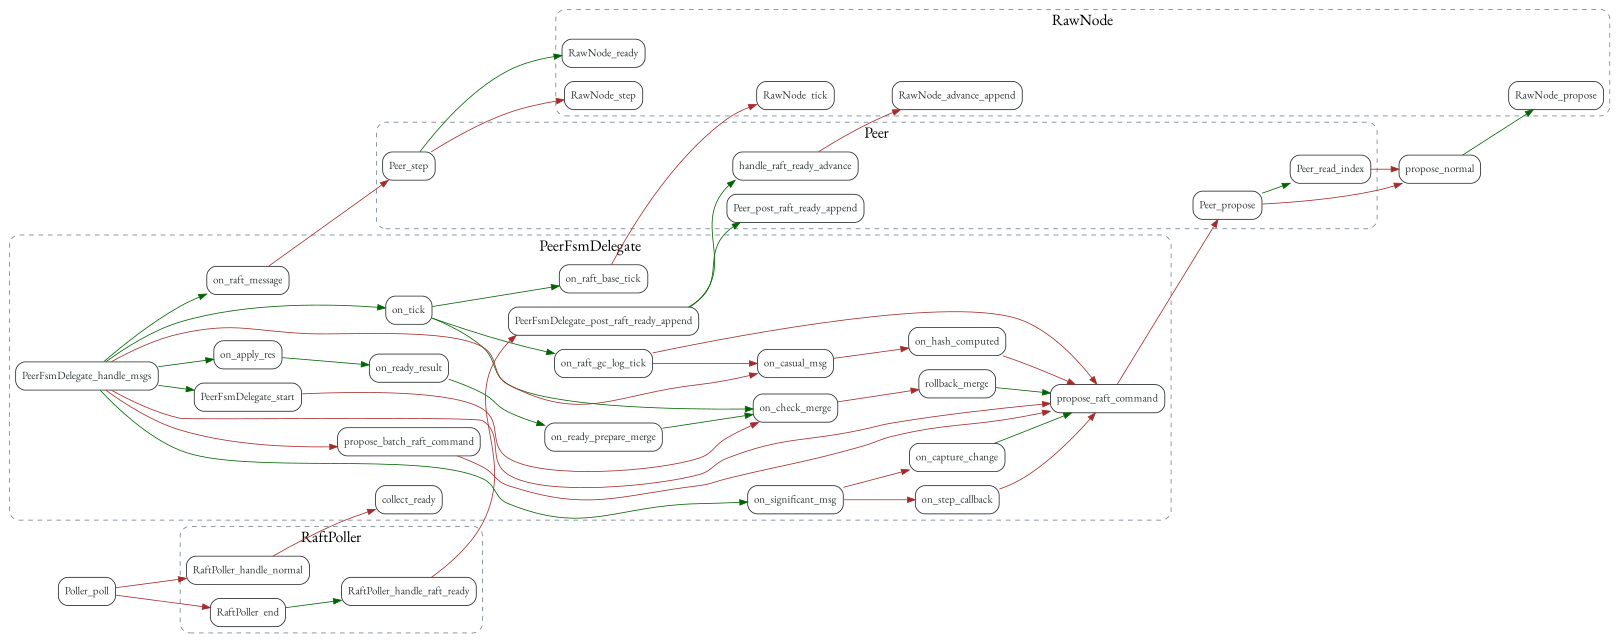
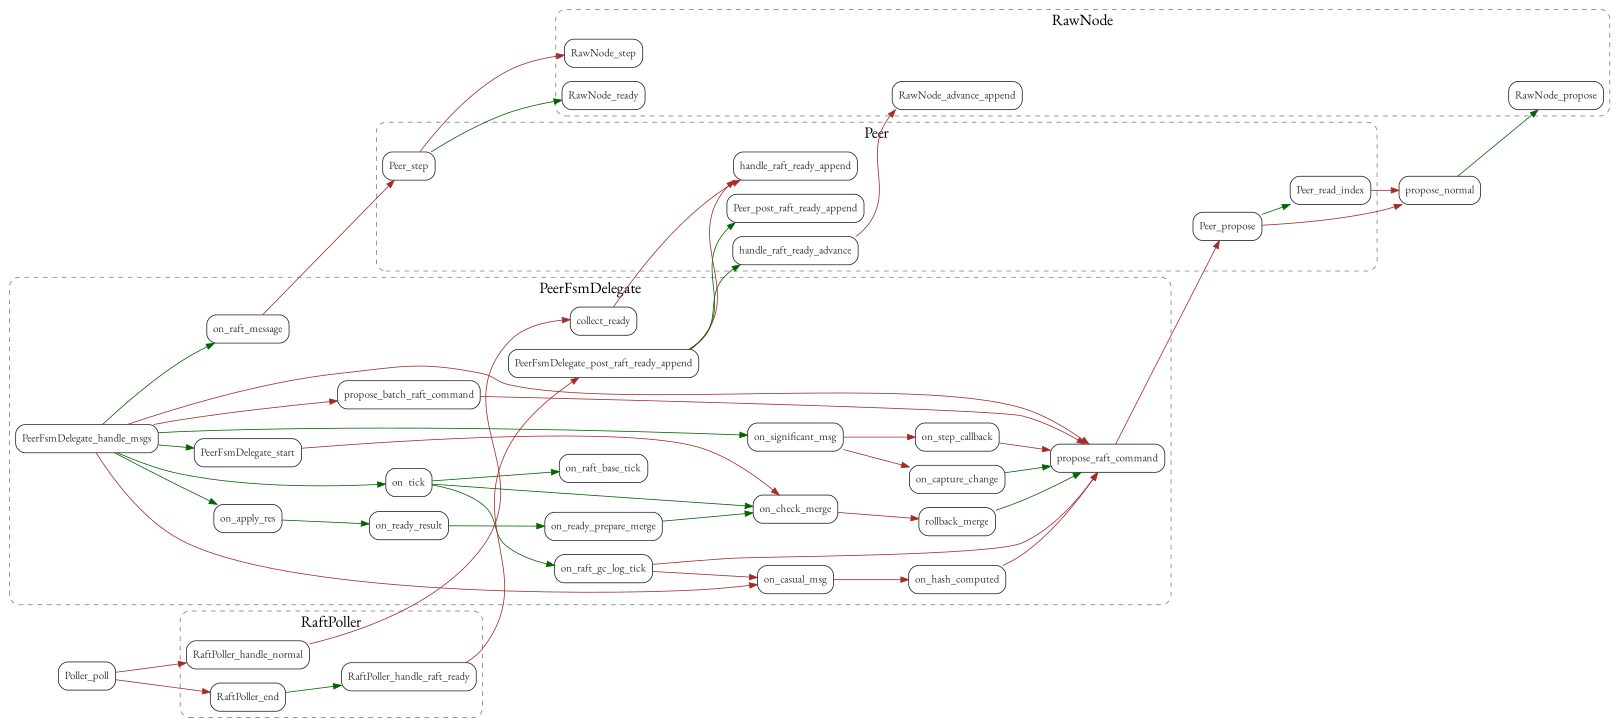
  digraph {
    fontname="EB Garamond"
    newrank=true
    rankdir=LR
    node [color="#1c2123" fontcolor="#2f3638" fontname="EB Garamond" shape=box style=rounded]
    edge [color=brown fontname="EB Garamond"]
-   RawNode_tick
    RawNode_propose
    RawNode_step
    RawNode_ready
    RawNode_advance_append
    Peer_step
    Peer_propose
    Peer_read_index
    Peer_post_raft_ready_append
+   handle_raft_ready_append
    handle_raft_ready_advance
    on_raft_base_tick
    on_tick
    on_check_merge
    on_raft_gc_log_tick
    on_hash_computed
    on_casual_msg
    on_ready_result
    on_apply_res
    on_ready_prepare_merge
    on_significant_msg
    n22 [label=on_step_callback]
    on_capture_change
    on_raft_message
    rollback_merge
    propose_batch_raft_command
    propose_raft_command
    PeerFsmDelegate_start
    PeerFsmDelegate_handle_msgs
    PeerFsmDelegate_post_raft_ready_append
    collect_ready
    RaftPoller_handle_normal
    RaftPoller_handle_raft_ready
    RaftPoller_end
    propose_normal
    Poller_poll
    subgraph cluster_1 {
      color=slategrey
      fontsize=20
      label=RawNode
      style="rounded,dashed"
-     RawNode_tick
      RawNode_propose
      RawNode_step
      RawNode_ready
      RawNode_advance_append
    }
    subgraph cluster_2 {
      color=slategrey
      fontsize=20
      label=Peer
      style="rounded,dashed"
      Peer_step
      Peer_propose
      Peer_read_index
      Peer_post_raft_ready_append
+     handle_raft_ready_append
      handle_raft_ready_advance
    }
    subgraph cluster_3 {
      color=slategrey
      fontsize=20
      label=PeerFsmDelegate
      style="rounded,dashed"
      on_raft_base_tick
      on_tick
      on_check_merge
      on_raft_gc_log_tick
      on_hash_computed
      on_casual_msg
      on_ready_result
      on_apply_res
      on_ready_prepare_merge
      on_significant_msg
      n22
      on_capture_change
      on_raft_message
      rollback_merge
      propose_batch_raft_command
      propose_raft_command
      PeerFsmDelegate_start
      PeerFsmDelegate_handle_msgs
      PeerFsmDelegate_post_raft_ready_append
      collect_ready
    }
    subgraph cluster_4 {
      color=slategrey
      fontsize=20
      label=RaftPoller
      style="rounded,dashed"
      RaftPoller_handle_normal
      RaftPoller_handle_raft_ready
      RaftPoller_end
    }
    Peer_step -> RawNode_step
    Peer_step -> RawNode_ready [color=darkgreen]
    Peer_propose -> Peer_read_index [color=darkgreen]
    Peer_propose -> propose_normal
    Peer_read_index -> propose_normal
    handle_raft_ready_advance -> RawNode_advance_append
-   on_raft_base_tick -> RawNode_tick
    on_tick -> on_raft_base_tick [color=darkgreen]
    on_tick -> on_check_merge [color=darkgreen]
    on_tick -> on_raft_gc_log_tick [color=darkgreen]
    on_check_merge -> rollback_merge
    on_raft_gc_log_tick -> on_casual_msg
    on_raft_gc_log_tick -> propose_raft_command
    on_hash_computed -> propose_raft_command
    on_casual_msg -> on_hash_computed
    on_ready_result -> on_ready_prepare_merge [color=darkgreen]
    on_apply_res -> on_ready_result [color=darkgreen]
    on_ready_prepare_merge -> on_check_merge [color=darkgreen]
    on_significant_msg -> n22
    on_significant_msg -> on_capture_change
    n22 -> propose_raft_command
    on_capture_change -> propose_raft_command [color=darkgreen]
    on_raft_message -> Peer_step
    rollback_merge -> propose_raft_command [color=darkgreen]
    propose_batch_raft_command -> propose_raft_command
    propose_raft_command -> Peer_propose
    PeerFsmDelegate_start -> on_check_merge
    PeerFsmDelegate_handle_msgs -> on_tick [color=darkgreen]
    PeerFsmDelegate_handle_msgs -> on_casual_msg
    PeerFsmDelegate_handle_msgs -> on_apply_res [color=darkgreen]
    PeerFsmDelegate_handle_msgs -> on_significant_msg [color=darkgreen]
    PeerFsmDelegate_handle_msgs -> on_raft_message [color=darkgreen]
    PeerFsmDelegate_handle_msgs -> propose_batch_raft_command
    PeerFsmDelegate_handle_msgs -> propose_raft_command
    PeerFsmDelegate_handle_msgs -> PeerFsmDelegate_start [color=darkgreen]
    PeerFsmDelegate_post_raft_ready_append -> Peer_post_raft_ready_append [color=darkgreen]
+   PeerFsmDelegate_post_raft_ready_append -> handle_raft_ready_append
    PeerFsmDelegate_post_raft_ready_append -> handle_raft_ready_advance [color=darkgreen]
+   collect_ready -> handle_raft_ready_append
    RaftPoller_handle_normal -> collect_ready
    RaftPoller_handle_raft_ready -> PeerFsmDelegate_post_raft_ready_append
    RaftPoller_end -> RaftPoller_handle_raft_ready [color=darkgreen]
    propose_normal -> RawNode_propose [color=darkgreen]
    Poller_poll -> RaftPoller_handle_normal
    Poller_poll -> RaftPoller_end
  }
